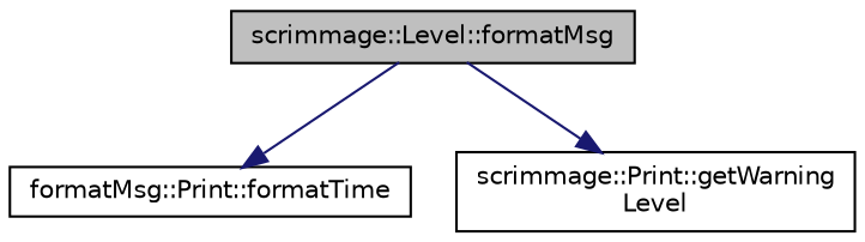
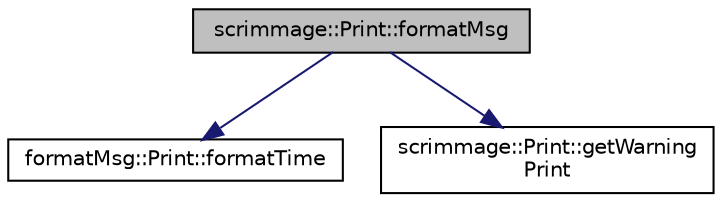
  digraph {
    rankdir=TB
    node [color=black fillcolor=white fontname=Helvetica fontsize=10 shape=record style=filled]
    edge [color=midnightblue fontname=Helvetica fontsize=10 labelfontname=Helvetica labelfontsize=10 style=solid]
-   n1 [fillcolor=grey75 fontcolor=black height=0.2 label="scrimmage::Level::formatMsg" width=0.4]
+   n1 [fillcolor=grey75 fontcolor=black height=0.2 label="scrimmage::Print::formatMsg" width=0.4]
    n2 [height=0.2 label="formatMsg::Print::formatTime" width=0.4]
-   n3 [height=0.2 label="scrimmage::Print::getWarning\lLevel" width=0.4]
+   n3 [height=0.2 label="scrimmage::Print::getWarning\lPrint" width=0.4]
    n1 -> n2
    n1 -> n3
  }
